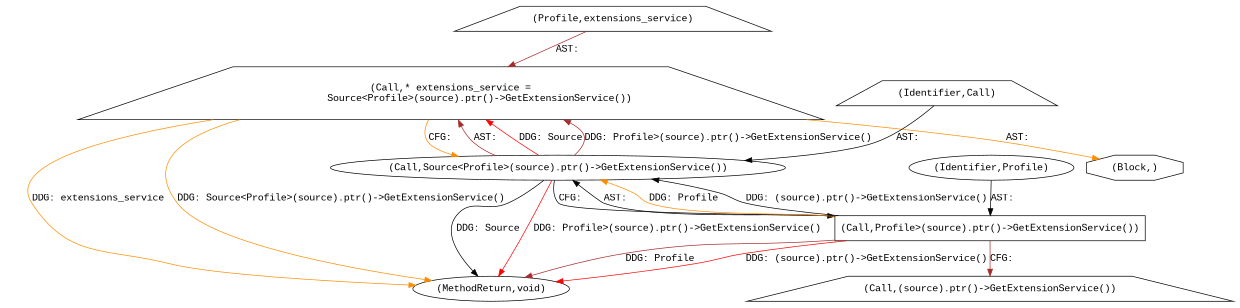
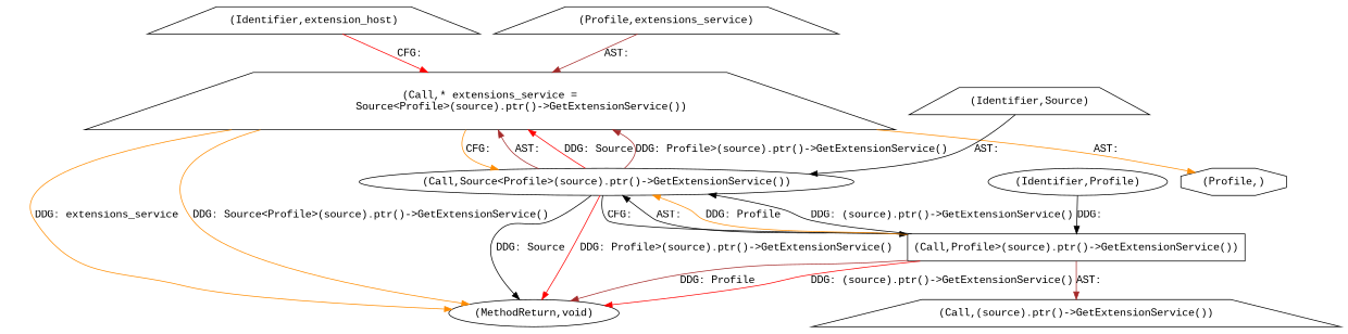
  digraph {
    fontname="Liberation Mono"
    node [fontname="Liberation Mono" shape=trapezium]
    edge [color=black fontname="Liberation Mono"]
    n1 [label="(Call,* extensions_service =\n          Source<Profile>(source).ptr()->GetExtensionService())"]
    n2 [label="(Call,Source<Profile>(source).ptr()->GetExtensionService())" shape=ellipse]
-   n3 [label="(Block,)" shape=octagon]
+   n3 [label="(Profile,)" shape=octagon]
    n4 [label="(MethodReturn,void)" shape=ellipse]
    n5 [label="(Call,Profile>(source).ptr()->GetExtensionService())" shape=box]
    n6 [label="(Call,(source).ptr()->GetExtensionService())"]
-   n8 [label="(Identifier,Call)"]
+   n7 [label="(Identifier,extension_host)"]
+   n8 [label="(Identifier,Source)"]
    n9 [label="(Identifier,Profile)" shape=ellipse]
    n10 [label="(Profile,extensions_service)"]
    n1 -> n2 [color=darkorange label="CFG: "]
    n1 -> n3 [color=darkorange label="AST: "]
    n1 -> n4 [color=darkorange label="DDG: extensions_service"]
    n1 -> n4 [color=darkorange label="DDG: Source<Profile>(source).ptr()->GetExtensionService()"]
    n2 -> n1 [color=brown label="AST: "]
    n2 -> n1 [color=red label="DDG: Source"]
    n2 -> n1 [color=brown label="DDG: Profile>(source).ptr()->GetExtensionService()"]
    n2 -> n4 [label="DDG: Source"]
    n2 -> n4 [color=red label="DDG: Profile>(source).ptr()->GetExtensionService()"]
    n2 -> n5 [label="CFG: "]
    n5 -> n2 [label="AST: "]
    n5 -> n2 [color=darkorange label="DDG: Profile"]
    n5 -> n2 [label="DDG: (source).ptr()->GetExtensionService()"]
    n5 -> n4 [color=brown label="DDG: Profile"]
    n5 -> n4 [color=red label="DDG: (source).ptr()->GetExtensionService()"]
-   n5 -> n6 [color=brown label="CFG: "]
+   n5 -> n6 [color=brown label="AST: "]
+   n7 -> n1 [color=red label="CFG: "]
    n8 -> n2 [label="AST: "]
-   n9 -> n5 [label="AST: "]
+   n9 -> n5 [label="DDG: "]
    n10 -> n1 [color=brown label="AST: "]
  }
